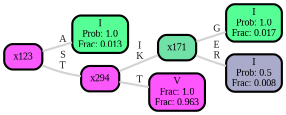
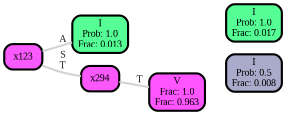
  graph {
    fontname="Liberation Serif"
    rankdir=LR
    ranksep="0 equally"
    splines=straight
    node [color=black fillcolor="#55ff96" fontcolor=black fontname="Liberation Serif" penwidth=3 shape=box style="filled, rounded"]
    edge [color=lightgray fontcolor=grey14 fontname="Liberation Serif" fontweight=bold penwidth=3]
    n1 [label="I\nProb: 1.0\nFrac: 0.013"]
    n2 [fillcolor="#f95afb" label=x123]
    n3 [fillcolor="#fb58fc" label=x294]
-   n4 [fillcolor="#71e2a7" label=x171]
    n5 [fillcolor="#ff55ff" label="V\nFrac: 1.0\nFrac: 0.963"]
    n6 [label="I\nProb: 1.0\nFrac: 0.017"]
    n7 [fillcolor="#aaaaca" label="I\nProb: 0.5\nFrac: 0.008"]
    subgraph sub_1 {
      rank=same
    }
    n2 -- n1 [label=" A"]
    n2 -- n3 [label=" S\n T"]
-   n3 -- n4 [label=" I\n K"]
    n3 -- n5 [label=" T"]
-   n4 -- n6 [label=" G"]
-   n4 -- n7 [label=" E\n R"]
  }
